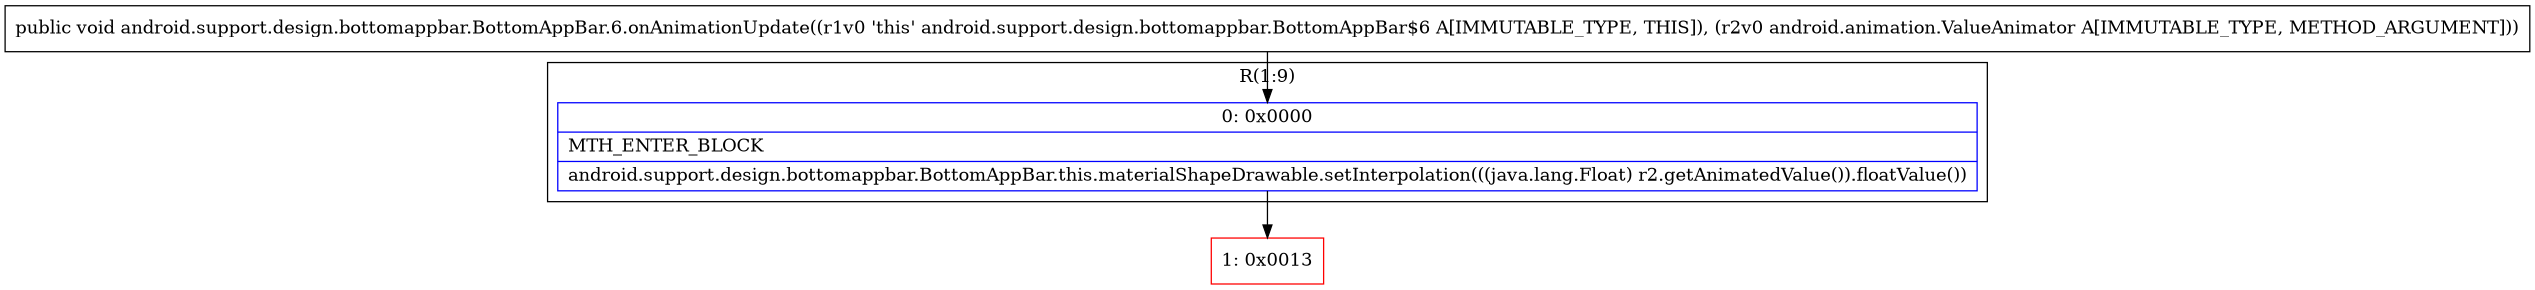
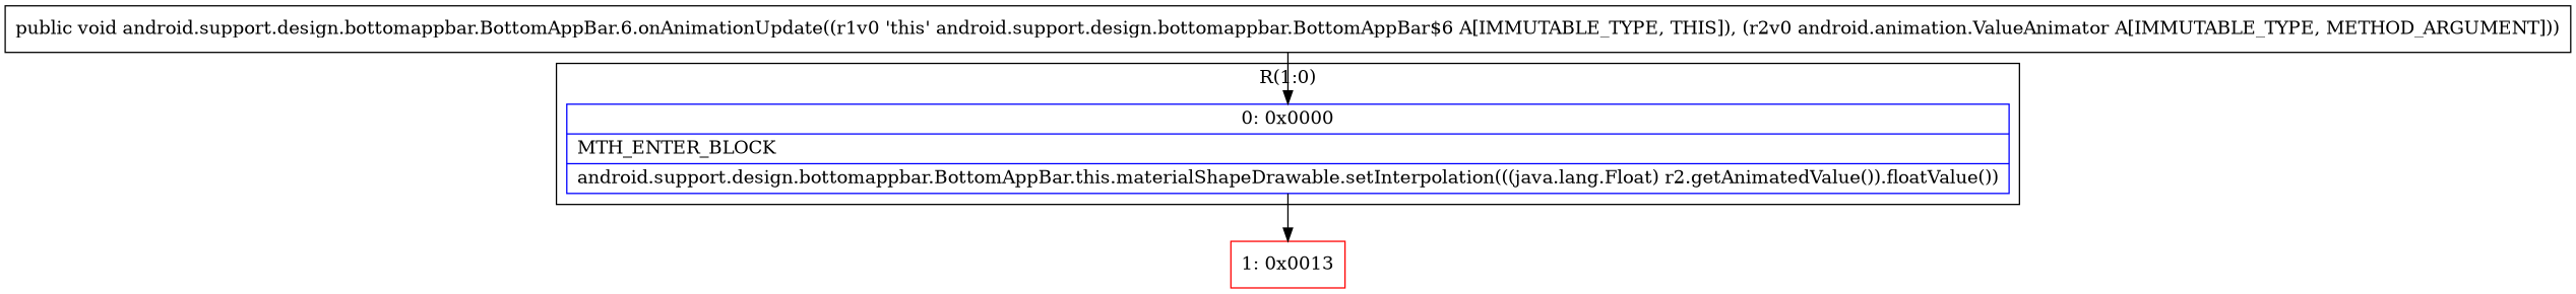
  digraph {
    node [shape=record]
    n1 [color=blue label="{0\:\ 0x0000|MTH_ENTER_BLOCK\l|android.support.design.bottomappbar.BottomAppBar.this.materialShapeDrawable.setInterpolation(((java.lang.Float) r2.getAnimatedValue()).floatValue())\l}"]
    n2 [color=red label="{1\:\ 0x0013}"]
    n3 [label="{public void android.support.design.bottomappbar.BottomAppBar.6.onAnimationUpdate((r1v0 'this' android.support.design.bottomappbar.BottomAppBar$6 A[IMMUTABLE_TYPE, THIS]), (r2v0 android.animation.ValueAnimator A[IMMUTABLE_TYPE, METHOD_ARGUMENT])) }"]
    subgraph cluster_1 {
-     label="R(1:9)"
+     label="R(1:0)"
      n1
    }
    n1 -> n2
    n3 -> n1
  }
